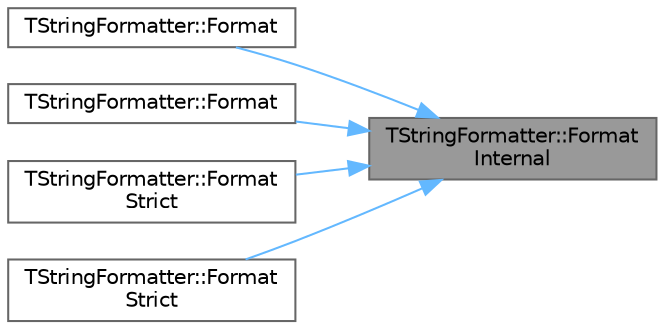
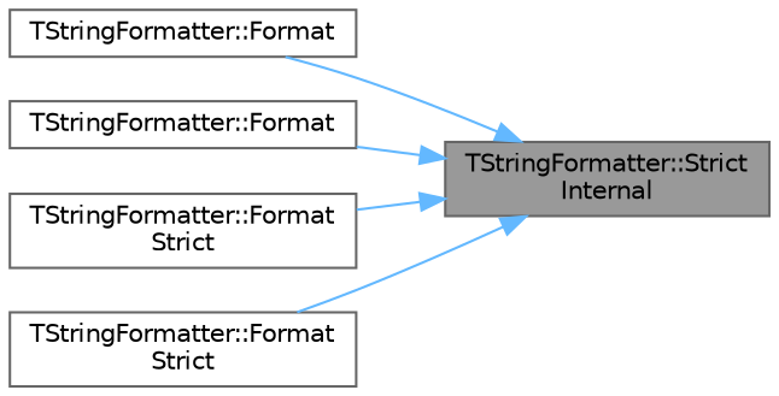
  digraph {
    rankdir=RL
    node [color=grey40 fillcolor=white fontname=Helvetica fontsize=10 shape=box style=filled]
    edge [color=steelblue1 dir=back fontname=Helvetica fontsize=10 labelfontname=Helvetica labelfontsize=10 style=solid]
-   n1 [color=gray40 fillcolor=grey60 fontcolor=black height=0.2 label="TStringFormatter::Format\lInternal" width=0.4]
+   n1 [color=gray40 fillcolor=grey60 fontcolor=black height=0.2 label="TStringFormatter::Strict\lInternal" width=0.4]
    n2 [height=0.2 label="TStringFormatter::Format" width=0.4]
    n3 [height=0.2 label="TStringFormatter::Format" width=0.4]
    n4 [height=0.2 label="TStringFormatter::Format\lStrict" width=0.4]
    n5 [height=0.2 label="TStringFormatter::Format\lStrict" width=0.4]
    n1 -> n2
    n1 -> n3
    n1 -> n4
    n1 -> n5
  }
